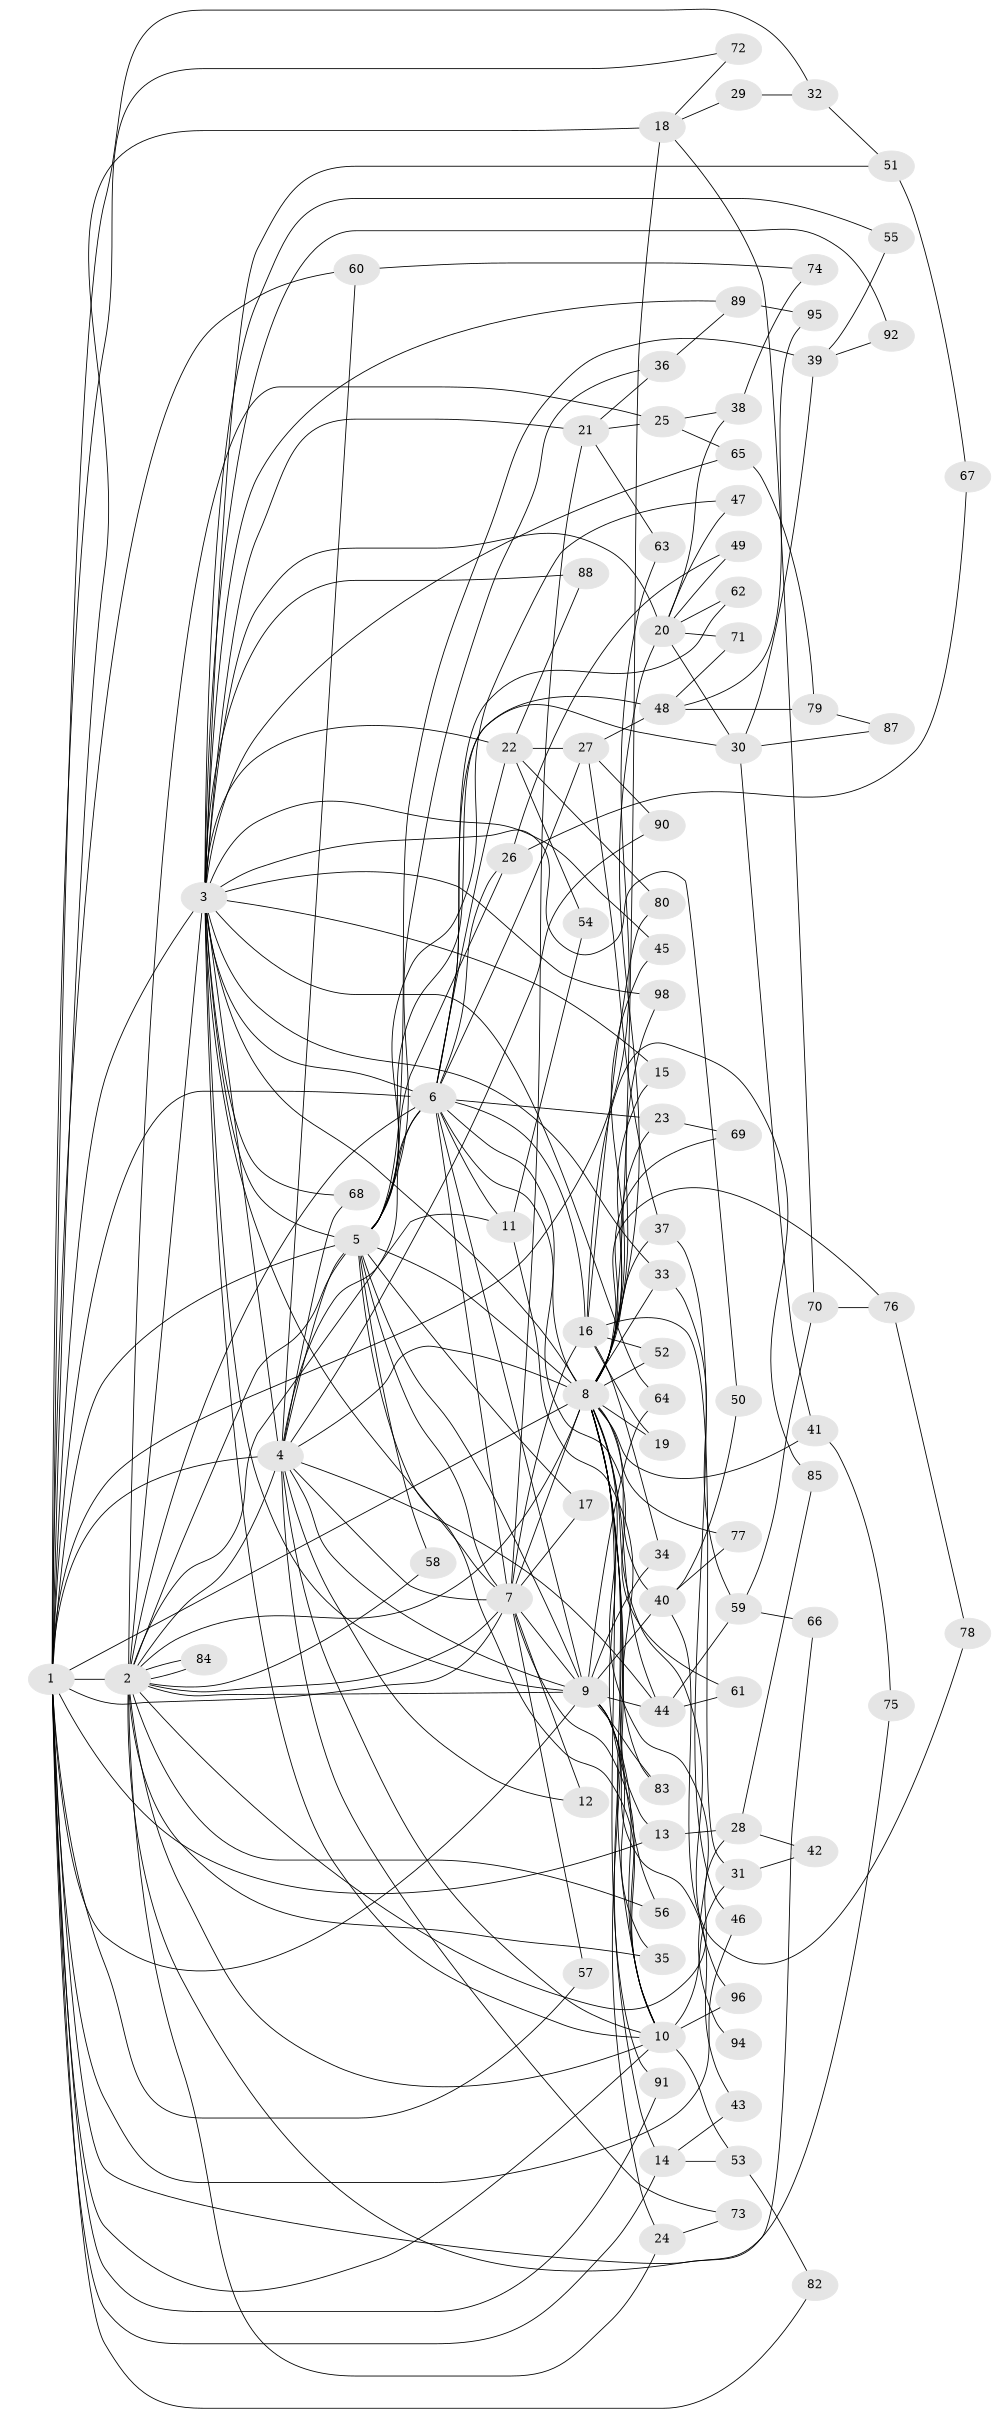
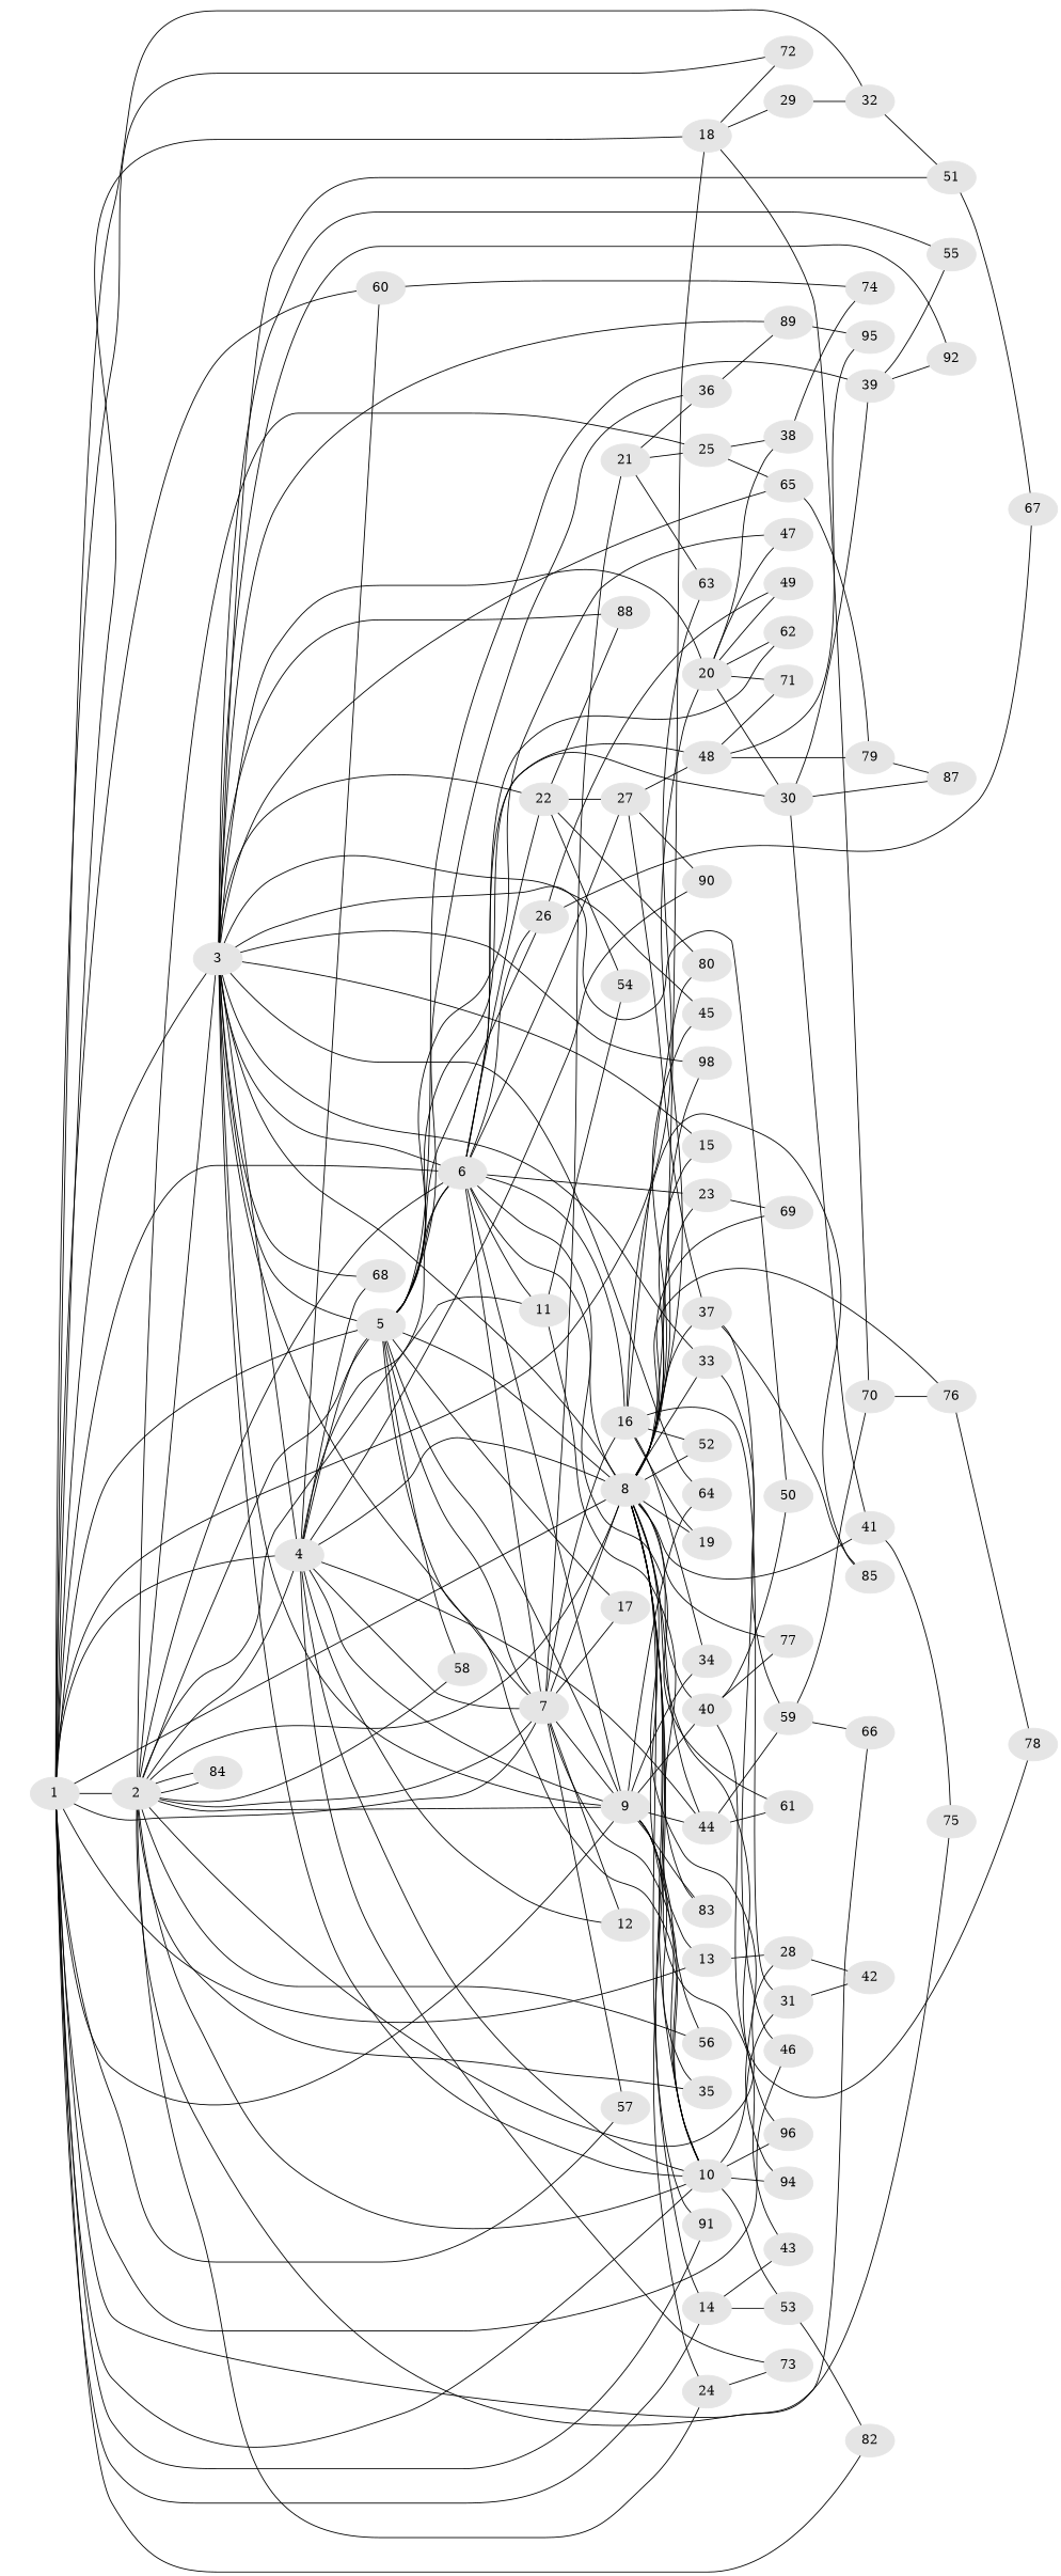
  graph {
    rankdir=LR
    node [color=gray90 style=filled]
    1
    2
    3
    4
    5
    6
    7
    8
    9
    10
    13
    14
    18
    32
    46
    57
    60
    63
    72
    75
    82
    91
    11
    24
    25
    28
    35
    56
    58
    66
    84
    15
    20
    21
    22
    33
    45
    50
    51
    55
    64
    65
    68
    88
    89
    92
    n47 [label=98]
    12
    44
    73
    90
    17
    26
    30
    36
    39
    47
    16
    23
    27
    48
    61
    62
    19
    37
    40
    41
    52
    69
    76
    77
    94
    96
    34
    43
    83
    31
    53
    29
    70
    74
    54
    38
    85
    42
    49
    71
    80
    59
    67
    79
    95
    87
    78
    1 -- 2
    1 -- 3
    1 -- 4
    1 -- 5
    1 -- 6
    1 -- 7
    1 -- 8
    1 -- 9
    1 -- 10
    1 -- 13
    1 -- 14
    1 -- 18
    1 -- 32
    1 -- 46
    1 -- 57
    1 -- 60
    1 -- 63
    1 -- 72
    1 -- 75
    1 -- 82
    1 -- 91
    2 -- 3
    2 -- 4
    2 -- 5
    2 -- 6
    2 -- 7
    2 -- 8
    2 -- 9
    2 -- 10
    2 -- 11
    2 -- 24
    2 -- 25
    2 -- 28
    2 -- 35
    2 -- 56
    2 -- 58
    2 -- 66
    2 -- 84
    2 -- 84
    3 -- 4
    3 -- 5
    3 -- 6
    3 -- 7
    3 -- 8
    3 -- 9
    3 -- 10
    3 -- 15
    3 -- 20
-   3 -- 21
    3 -- 22
    3 -- 33
    3 -- 45
    3 -- 50
    3 -- 51
    3 -- 55
    3 -- 64
    3 -- 65
    3 -- 68
    3 -- 88
    3 -- 89
    3 -- 92
    3 -- n47
    4 -- 5
    4 -- 6
    4 -- 7
    4 -- 8
    4 -- 9
    4 -- 10
    4 -- 60
    4 -- 68
    4 -- 12
    4 -- 44
    4 -- 73
    4 -- 90
    5 -- 6
    5 -- 7
    5 -- 8
    5 -- 9
    5 -- 10
    5 -- 58
    5 -- 17
    5 -- 26
    5 -- 30
    5 -- 36
    5 -- 39
    5 -- 47
    6 -- 7
    6 -- 8
    6 -- 9
    6 -- 11
    6 -- 22
    6 -- 26
    6 -- 16
    6 -- 23
    6 -- 27
    6 -- 48
    6 -- 61
    6 -- 62
    7 -- 8
    7 -- 9
    7 -- 10
    7 -- 57
    7 -- 21
    7 -- 12
    7 -- 17
    7 -- 16
    8 -- 10
    8 -- 13
    8 -- 14
    8 -- 18
    8 -- 91
    8 -- 24
    8 -- 56
    8 -- 15
    8 -- 20
    8 -- 33
    8 -- 45
    8 -- n47
    8 -- 44
    8 -- 23
    8 -- 19
    8 -- 37
    8 -- 40
    8 -- 41
    8 -- 52
    8 -- 69
    8 -- 76
    8 -- 77
    8 -- 94
    8 -- 96
    9 -- 10
    9 -- 35
    9 -- 64
    9 -- 44
    9 -- 40
    9 -- 34
    9 -- 43
    9 -- 83
+   10 -- 94
    10 -- 96
    10 -- 31
    10 -- 53
    13 -- 28
    14 -- 43
    14 -- 53
    18 -- 72
    18 -- 29
    18 -- 70
    32 -- 51
    60 -- 74
    11 -- 83
    11 -- 54
    24 -- 73
    25 -- 65
    25 -- 38
-   28 -- 85
+   37 -- 85
    28 -- 42
    20 -- 30
    20 -- 47
    20 -- 62
    20 -- 38
    20 -- 49
    20 -- 71
    21 -- 63
    21 -- 25
    21 -- 36
    22 -- 88
    22 -- 27
    22 -- 54
    22 -- 80
    33 -- 59
    51 -- 67
    65 -- 79
    89 -- 95
    44 -- 61
    44 -- 59
    26 -- 49
    26 -- 67
    30 -- 39
    30 -- 41
    30 -- 87
    36 -- 89
    39 -- 55
    39 -- 92
    16 -- 19
    16 -- 52
    16 -- 34
    16 -- 31
    16 -- 85
    16 -- 80
    23 -- 69
    27 -- 90
    27 -- 48
    27 -- 37
    48 -- 71
    48 -- 79
    48 -- 95
    37 -- 46
    40 -- 50
    40 -- 77
    40 -- 78
    41 -- 75
    76 -- 78
    31 -- 42
    53 -- 82
    29 -- 32
    70 -- 76
    38 -- 74
    59 -- 66
    59 -- 70
    79 -- 87
  }
